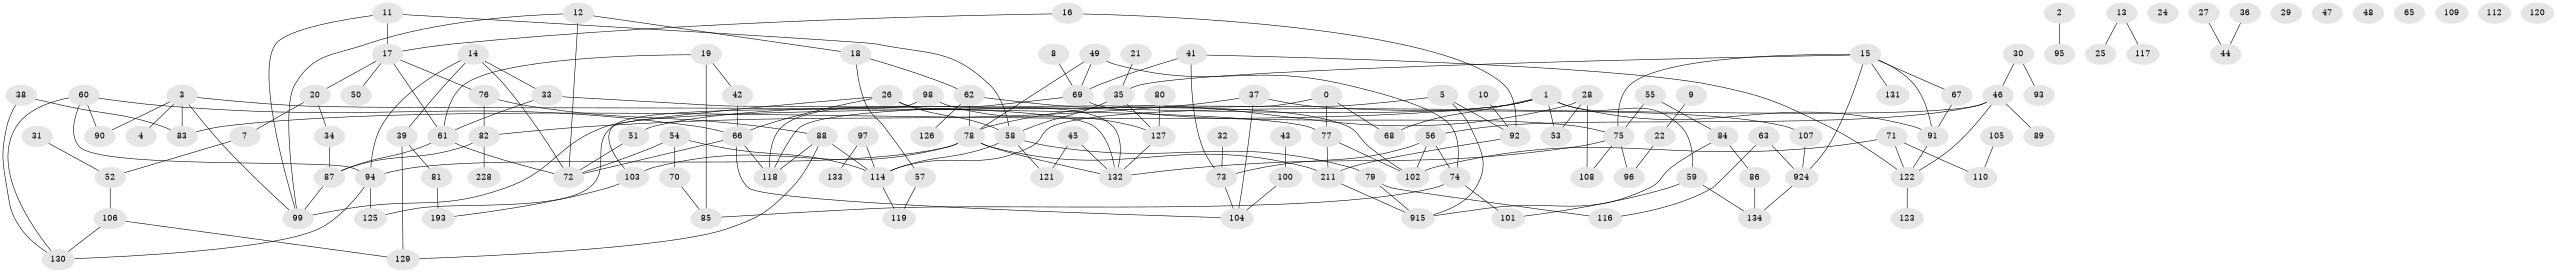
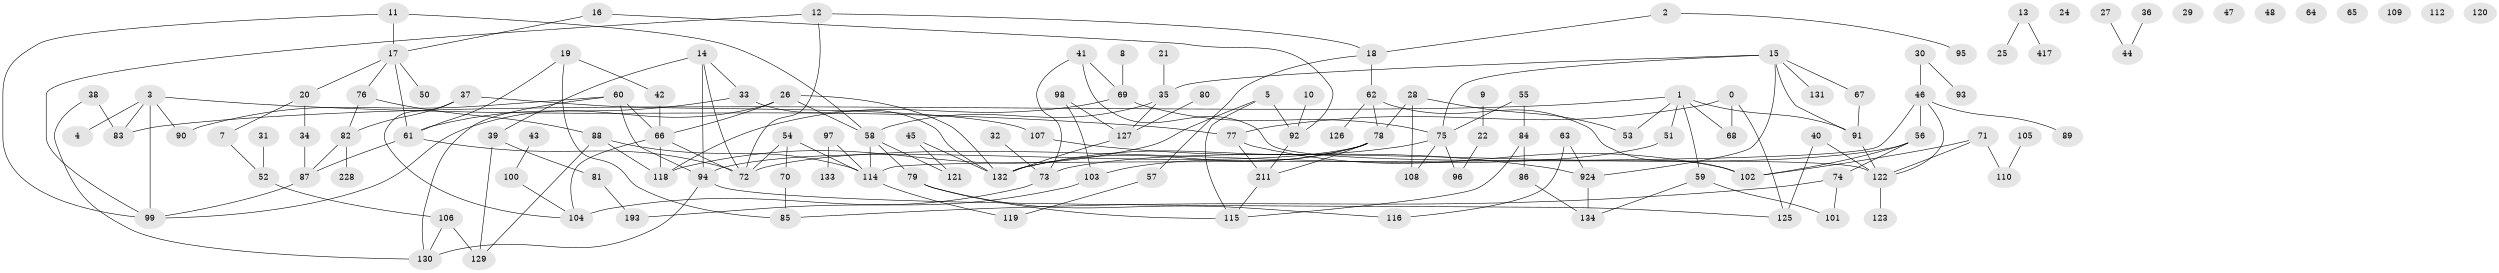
  graph {
    node [color=gray90 style=filled]
    1
    51
    53
    59
    68
    83
    91
    72
    101
    134
    122
    2
    18
    95
    57
    62
    3
    4
    77
    90
    99
    102
    n23 [label=211]
    127
    132
    5
    92
-   115 [label=915]
+   115
    118
    n30 [label=0]
    125
    7
    52
    106
    8
    69
    75
    9
    22
    96
    10
    11
    17
    58
    20
    50
    61
    76
    121
    114
    79
    12
    13
    25
-   117
+   117 [label=417]
    14
    33
    39
    94
    81
    129
    130
    15
    35
    67
    n66 [label=924]
    131
    108
    16
    34
    87
    82
    88
    119
    78
    126
    19
    42
    85
    66
    28
    21
    24
    26
    104
    27
    44
    103
    29
    30
    46
    93
    56
    89
    31
    32
    73
    36
    37
    107
    n101 [label=228]
    38
    n103 [label=193]
+   40
    123
    41
    43
    100
    45
    74
    47
    48
-   49
    54
    70
    55
    84
    86
    116
    60
    63
+   64
    65
    71
    110
    80
    97
    133
    98
    105
    109
    112
    120
    1 -- 51
    1 -- 53
    1 -- 59
    1 -- 68
    1 -- 83
    1 -- 91
    51 -- 72
    59 -- 101
    59 -- 134
    91 -- 122
    122 -- 123
+   2 -- 18
    2 -- 95
    18 -- 57
    18 -- 62
    57 -- 119
    62 -- 102
    62 -- 78
    62 -- 126
    3 -- 83
    3 -- 4
    3 -- 77
    3 -- 90
    3 -- 99
    77 -- 102
    77 -- n23
    n23 -- 115
    127 -- 132
    5 -- 92
    5 -- 115
    5 -- 118
    92 -- n23
    n30 -- 68
    n30 -- 77
    n30 -- 125
    7 -- 52
    52 -- 106
    106 -- 129
    106 -- 130
    8 -- 69
    69 -- 118
    69 -- 75
    75 -- 132
    75 -- 96
    75 -- 108
    9 -- 22
    22 -- 96
    10 -- 92
    11 -- 99
    11 -- 17
    11 -- 58
    17 -- 20
    17 -- 50
    17 -- 61
    17 -- 76
    58 -- 121
    58 -- 114
    58 -- 79
    20 -- 7
    20 -- 34
    61 -- 72
    61 -- 87
    76 -- 82
    76 -- 88
    114 -- 119
    79 -- 115
    79 -- 116
    12 -- 72
    12 -- 18
    12 -- 99
    13 -- 25
    13 -- 117
    14 -- 72
    14 -- 33
    14 -- 39
    14 -- 94
    33 -- 132
    33 -- 61
    39 -- 81
    39 -- 129
    94 -- 125
    94 -- 130
    81 -- n103
    15 -- 91
    15 -- 75
    15 -- 35
    15 -- 67
    15 -- n66
    15 -- 131
    35 -- 127
    35 -- 58
    67 -- 91
    n66 -- 134
    16 -- 92
    16 -- 17
    34 -- 87
    87 -- 99
    82 -- 87
    82 -- n101
    88 -- 118
    88 -- 114
    88 -- 129
    78 -- n23
    78 -- 132
    78 -- 94
    78 -- 103
    19 -- 61
    19 -- 42
    19 -- 85
    42 -- 66
    66 -- 72
    66 -- 118
    66 -- 104
    28 -- 53
    28 -- 108
    28 -- 78
    21 -- 35
    26 -- 99
    26 -- 132
    26 -- 58
    26 -- 66
    27 -- 44
    103 -- n103
    30 -- 46
    30 -- 93
    46 -- 122
    46 -- 114
    46 -- 56
    46 -- 89
    56 -- 102
    56 -- 73
    56 -- 74
    31 -- 52
    32 -- 73
    73 -- 104
    36 -- 44
    37 -- 82
    37 -- 104
    37 -- 107
    107 -- n66
    38 -- 83
    38 -- 130
+   40 -- 122
+   40 -- 125
    41 -- 122
    41 -- 69
    41 -- 73
    43 -- 100
    100 -- 104
    45 -- 132
    45 -- 121
    74 -- 101
    74 -- 85
-   49 -- 69
-   49 -- 78
-   49 -- 74
    54 -- 72
    54 -- 114
    54 -- 70
    70 -- 85
    55 -- 75
    55 -- 84
    84 -- 115
    84 -- 86
    86 -- 134
    60 -- 90
    60 -- 94
    60 -- 130
    60 -- 66
    63 -- n66
    63 -- 116
    71 -- 122
    71 -- 102
    71 -- 110
    80 -- 127
    97 -- 114
    97 -- 133
    98 -- 127
    98 -- 103
    105 -- 110
  }
